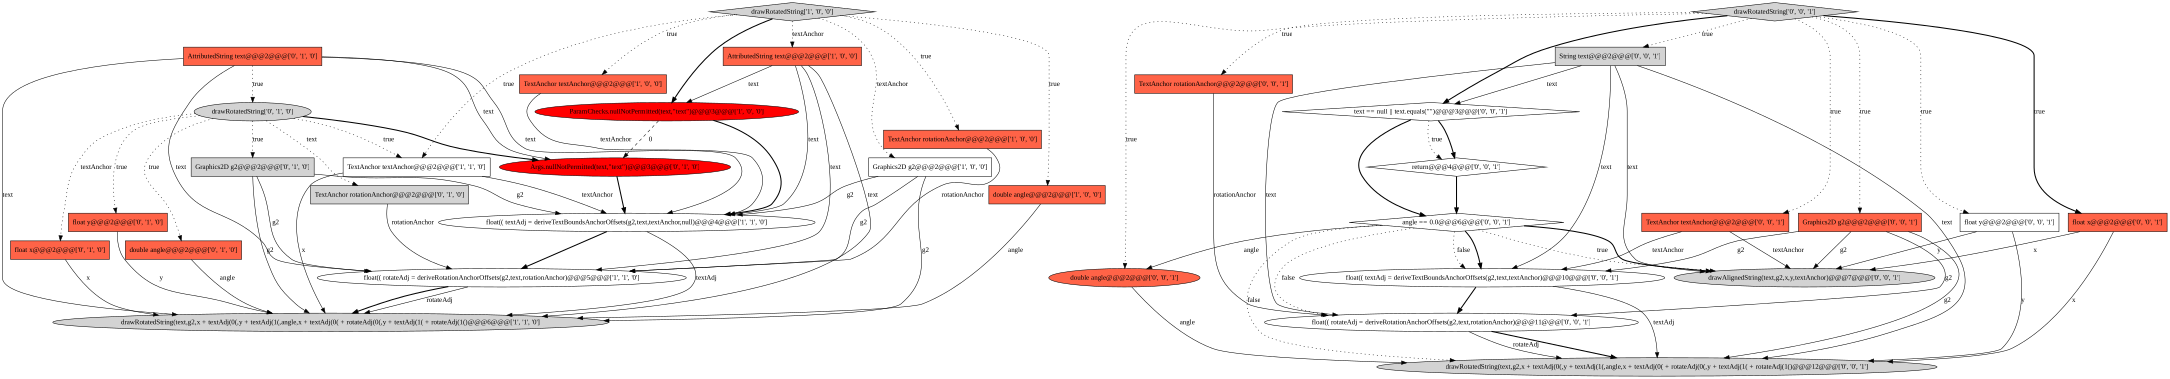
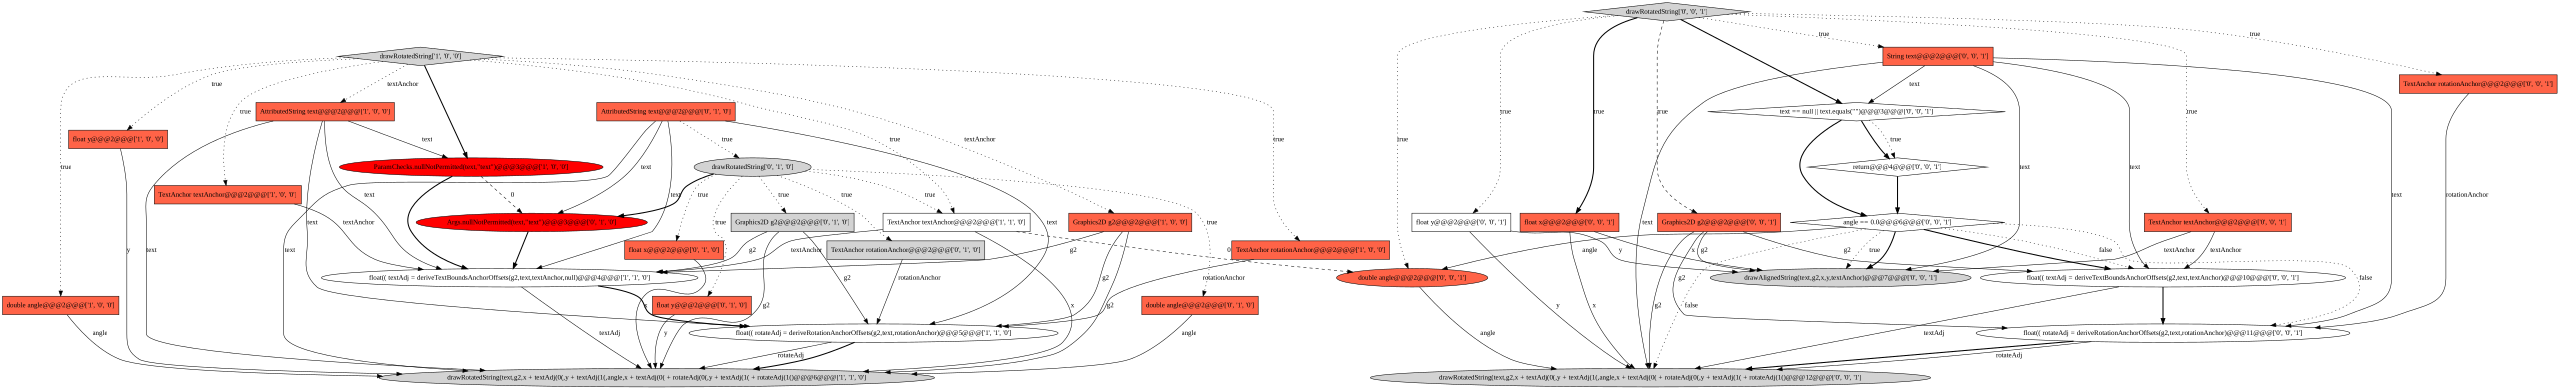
  digraph {
    fontname="Liberation Serif"
    node [fillcolor=tomato fontname="Liberation Serif" shape=box style=filled]
    edge [fontname="Liberation Serif" style=solid]
    n1 [label="AttributedString text@@@2@@@['0', '1', '0']"]
    n2 [fillcolor=red label="Args.nullNotPermitted(text,\"text\")@@@3@@@['0', '1', '0']" shape=ellipse]
    n3 [fillcolor=white label="float(( rotateAdj = deriveRotationAnchorOffsets(g2,text,rotationAnchor)@@@5@@@['1', '1', '0']" shape=ellipse]
    n4 [fillcolor=lightgray label="drawRotatedString(text,g2,x + textAdj(0(,y + textAdj(1(,angle,x + textAdj(0( + rotateAdj(0(,y + textAdj(1( + rotateAdj(1()@@@6@@@['1', '1', '0']" shape=ellipse]
    n5 [fillcolor=white label="float(( textAdj = deriveTextBoundsAnchorOffsets(g2,text,textAnchor,null)@@@4@@@['1', '1', '0']" shape=ellipse]
    n6 [fillcolor=lightgray label="drawRotatedString['0', '1', '0']" shape=ellipse]
    n7 [label="double angle@@@2@@@['0', '0', '1']" shape=ellipse]
    n8 [fillcolor=lightgray label="drawRotatedString(text,g2,x + textAdj(0(,y + textAdj(1(,angle,x + textAdj(0( + rotateAdj(0(,y + textAdj(1( + rotateAdj(1()@@@12@@@['0', '0', '1']" shape=ellipse]
    n9 [fillcolor=white label="angle == 0.0@@@6@@@['0', '0', '1']" shape=diamond]
    n10 [fillcolor=white label="float(( rotateAdj = deriveRotationAnchorOffsets(g2,text,rotationAnchor)@@@11@@@['0', '0', '1']" shape=ellipse]
    n11 [fillcolor=lightgray label="drawAlignedString(text,g2,x,y,textAnchor)@@@7@@@['0', '0', '1']" shape=ellipse]
    n12 [fillcolor=white label="float(( textAdj = deriveTextBoundsAnchorOffsets(g2,text,textAnchor)@@@10@@@['0', '0', '1']" shape=ellipse]
    n13 [fillcolor=lightgray label="drawRotatedString['1', '0', '0']" shape=diamond]
-   n14 [fillcolor=white label="Graphics2D g2@@@2@@@['1', '0', '0']"]
+   n14 [label="Graphics2D g2@@@2@@@['1', '0', '0']"]
    n15 [fillcolor=white label="TextAnchor textAnchor@@@2@@@['1', '1', '0']"]
+   n16 [label="float y@@@2@@@['1', '0', '0']"]
    n17 [label="TextAnchor textAnchor@@@2@@@['1', '0', '0']"]
    n18 [fillcolor=red label="ParamChecks.nullNotPermitted(text,\"text\")@@@3@@@['1', '0', '0']" shape=ellipse]
    n19 [label="TextAnchor rotationAnchor@@@2@@@['1', '0', '0']"]
    n20 [label="double angle@@@2@@@['1', '0', '0']"]
    n21 [label="AttributedString text@@@2@@@['1', '0', '0']"]
    n22 [fillcolor=white label="text == null || text.equals(\"\")@@@3@@@['0', '0', '1']" shape=diamond]
    n23 [fillcolor=white label="return@@@4@@@['0', '0', '1']" shape=diamond]
    n24 [fillcolor=lightgray label="Graphics2D g2@@@2@@@['0', '1', '0']"]
    n25 [fillcolor=white label="float y@@@2@@@['0', '0', '1']"]
-   n26 [fillcolor=lightgray label="String text@@@2@@@['0', '0', '1']"]
+   n26 [label="String text@@@2@@@['0', '0', '1']"]
    n27 [label="float x@@@2@@@['0', '1', '0']"]
    n28 [label="TextAnchor textAnchor@@@2@@@['0', '0', '1']"]
    n29 [fillcolor=lightgray label="TextAnchor rotationAnchor@@@2@@@['0', '1', '0']"]
    n30 [label="TextAnchor rotationAnchor@@@2@@@['0', '0', '1']"]
    n31 [label="float y@@@2@@@['0', '1', '0']"]
    n32 [label="Graphics2D g2@@@2@@@['0', '0', '1']"]
    n33 [label="double angle@@@2@@@['0', '1', '0']"]
    n34 [label="float x@@@2@@@['0', '0', '1']"]
    n35 [fillcolor=lightgray label="drawRotatedString['0', '0', '1']" shape=diamond]
    n1 -> n2 [label=text]
    n1 -> n3 [label=text]
    n1 -> n4 [label=text]
    n1 -> n5 [label=text]
    n1 -> n6 [label=true style=dotted]
    n2 -> n5 [style=bold]
    n3 -> n4 [label=rotateAdj]
    n3 -> n4 [style=bold]
    n5 -> n3 [style=bold]
    n5 -> n4 [label=textAdj]
    n6 -> n2 [style=bold]
    n6 -> n15 [label=true style=dotted]
    n6 -> n24 [label=true style=dotted]
-   n6 -> n27 [label=textAnchor style=dotted]
-   n6 -> n29 [label=text style=dotted]
+   n6 -> n27 [label=true style=dotted]
+   n6 -> n29 [label=true style=dotted]
    n6 -> n31 [label=true style=dotted]
    n6 -> n33 [label=true style=dotted]
    n7 -> n8 [label=angle]
    n9 -> n7 [label=angle]
    n9 -> n8 [label=false style=dotted]
    n9 -> n10 [label=false style=dotted]
    n9 -> n11 [label=true style=dotted]
    n9 -> n11 [style=bold]
    n9 -> n12 [style=bold]
    n9 -> n12 [label=false style=dotted]
    n10 -> n8 [style=bold]
    n10 -> n8 [label=rotateAdj]
    n12 -> n8 [label=textAdj]
    n12 -> n10 [style=bold]
    n13 -> n14 [label=textAnchor style=dotted]
    n13 -> n15 [label=true style=dotted]
+   n13 -> n16 [label=true style=dotted]
    n13 -> n17 [label=true style=dotted]
    n13 -> n18 [style=bold]
    n13 -> n19 [label=true style=dotted]
    n13 -> n20 [label=true style=dotted]
    n13 -> n21 [label=textAnchor style=dotted]
    n14 -> n3 [label=g2]
    n14 -> n4 [label=g2]
    n14 -> n5 [label=g2]
    n15 -> n4 [label=x]
    n15 -> n5 [label=textAnchor]
+   n15 -> n7 [label=0 style=dashed]
+   n16 -> n4 [label=y]
    n17 -> n5 [label=textAnchor]
    n18 -> n2 [label=0 style=dashed]
    n18 -> n5 [style=bold]
    n19 -> n3 [label=rotationAnchor]
    n20 -> n4 [label=angle]
    n21 -> n3 [label=text]
    n21 -> n4 [label=text]
    n21 -> n5 [label=text]
    n21 -> n18 [label=text]
    n22 -> n9 [style=bold]
    n22 -> n23 [style=bold]
    n22 -> n23 [label=true style=dotted]
    n23 -> n9 [style=bold]
    n24 -> n3 [label=g2]
    n24 -> n4 [label=g2]
    n24 -> n5 [label=g2]
    n25 -> n8 [label=y]
    n25 -> n11 [label=y]
    n26 -> n8 [label=text]
    n26 -> n10 [label=text]
    n26 -> n11 [label=text]
    n26 -> n12 [label=text]
    n26 -> n22 [label=text]
    n27 -> n4 [label=x]
    n28 -> n11 [label=textAnchor]
    n28 -> n12 [label=textAnchor]
    n29 -> n3 [label=rotationAnchor]
    n30 -> n10 [label=rotationAnchor]
    n31 -> n4 [label=y]
    n32 -> n8 [label=g2]
    n32 -> n10 [label=g2]
    n32 -> n11 [label=g2]
    n32 -> n12 [label=g2]
    n33 -> n4 [label=angle]
    n34 -> n8 [label=x]
    n34 -> n11 [label=x]
    n35 -> n7 [label=true style=dotted]
    n35 -> n22 [style=bold]
    n35 -> n25 [label=true style=dotted]
    n35 -> n26 [label=true style=dotted]
    n35 -> n28 [label=true style=dotted]
    n35 -> n30 [label=true style=dotted]
-   n35 -> n32 [label=true style=dotted]
+   n35 -> n32 [label=true style=dashed]
    n35 -> n34 [label=true style=bold]
  }
